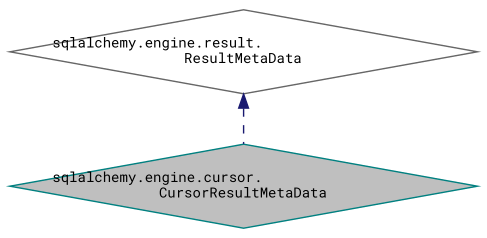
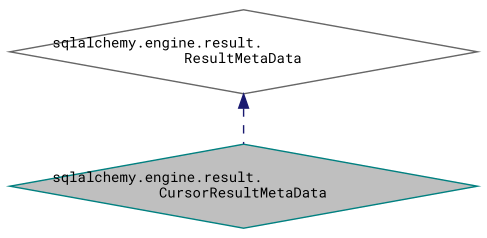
  digraph {
    fontname="Roboto Mono"
    node [fontname="Roboto Mono" fontsize=10 shape=diamond style=filled]
-   n1 [color=teal fillcolor=grey75 fontcolor=black height=0.2 label="sqlalchemy.engine.cursor.\lCursorResultMetaData" width=0.4]
+   n1 [color=teal fillcolor=grey75 fontcolor=black height=0.2 label="sqlalchemy.engine.result.\lCursorResultMetaData" width=0.4]
    n2 [color=gray40 fillcolor=white height=0.2 label="sqlalchemy.engine.result.\lResultMetaData" width=0.4]
    n2 -> n1 [color=midnightblue dir=back fontname="Roboto Mono" fontsize=10 labelfontname=Helvetica labelfontsize=10 style=dashed]
  }
